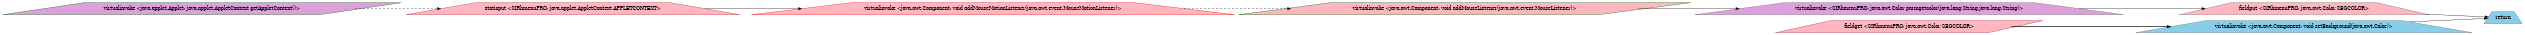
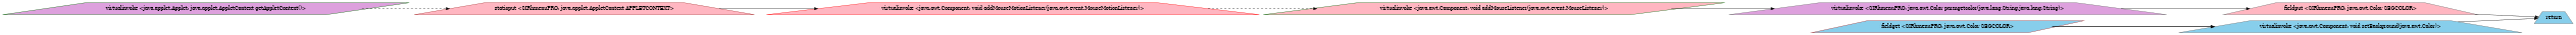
  digraph {
    rankdir=LR
    node [color=gray40 fillcolor=lightpink shape=trapezium style=filled]
    edge [style=solid]
    "virtualinvoke <java.applet.Applet: java.applet.AppletContext getAppletContext()>" [color=darkgreen fillcolor=plum shape=parallelogram]
    "staticput <SIRhmenuPRO: java.applet.AppletContext APPLETCONTEXT>" [color=brown]
    "virtualinvoke <java.awt.Component: void addMouseMotionListener(java.awt.event.MouseMotionListener)>" [color=red]
    "virtualinvoke <java.awt.Component: void addMouseListener(java.awt.event.MouseListener)>" [color=darkgreen shape=parallelogram]
    "virtualinvoke <SIRhmenuPRO: java.awt.Color parmgetcolor(java.lang.String,java.lang.String)>" [fillcolor=plum]
    "fieldput <SIRhmenuPRO: java.awt.Color SBGCOLOR>"
    return [fillcolor=skyblue]
-   "fieldget <SIRhmenuPRO: java.awt.Color SBGCOLOR>" [color=brown shape=parallelogram]
+   "fieldget <SIRhmenuPRO: java.awt.Color SBGCOLOR>" [color=brown fillcolor=skyblue shape=parallelogram]
    "virtualinvoke <java.awt.Component: void setBackground(java.awt.Color)>" [fillcolor=skyblue]
    "virtualinvoke <java.applet.Applet: java.applet.AppletContext getAppletContext()>" -> "staticput <SIRhmenuPRO: java.applet.AppletContext APPLETCONTEXT>" [style=dashed]
    "staticput <SIRhmenuPRO: java.applet.AppletContext APPLETCONTEXT>" -> "virtualinvoke <java.awt.Component: void addMouseMotionListener(java.awt.event.MouseMotionListener)>"
    "virtualinvoke <java.awt.Component: void addMouseMotionListener(java.awt.event.MouseMotionListener)>" -> "virtualinvoke <java.awt.Component: void addMouseListener(java.awt.event.MouseListener)>" [style=dashed]
    "virtualinvoke <java.awt.Component: void addMouseListener(java.awt.event.MouseListener)>" -> "virtualinvoke <SIRhmenuPRO: java.awt.Color parmgetcolor(java.lang.String,java.lang.String)>"
    "virtualinvoke <SIRhmenuPRO: java.awt.Color parmgetcolor(java.lang.String,java.lang.String)>" -> "fieldput <SIRhmenuPRO: java.awt.Color SBGCOLOR>"
    "fieldput <SIRhmenuPRO: java.awt.Color SBGCOLOR>" -> return
    "fieldget <SIRhmenuPRO: java.awt.Color SBGCOLOR>" -> "virtualinvoke <java.awt.Component: void setBackground(java.awt.Color)>" [style=bold]
    "virtualinvoke <java.awt.Component: void setBackground(java.awt.Color)>" -> return
  }
